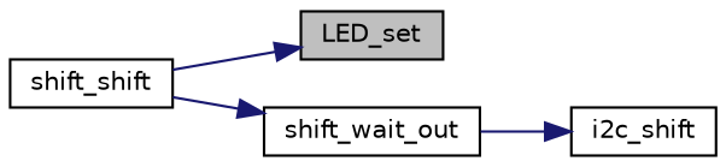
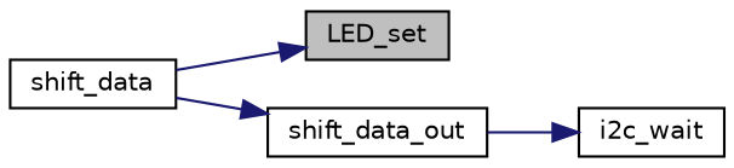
  digraph {
    fontname="DejaVu Sans"
    rankdir=LR
    node [color=black fillcolor=white fontname="DejaVu Sans" fontsize=10 shape=record style=filled]
    edge [color=midnightblue fontname="DejaVu Sans" fontsize=10 labelfontname=Helvetica labelfontsize=10 style=solid]
    n1 [fillcolor=grey75 fontcolor=black height=0.2 label=LED_set width=0.4]
-   n2 [height=0.2 label=shift_shift width=0.4]
-   n3 [height=0.2 label=shift_wait_out width=0.4]
-   n4 [height=0.2 label=i2c_shift width=0.4]
+   n2 [height=0.2 label=shift_data width=0.4]
+   n3 [height=0.2 label=shift_data_out width=0.4]
+   n4 [height=0.2 label=i2c_wait width=0.4]
    n2 -> n1
    n2 -> n3
    n3 -> n4
  }
